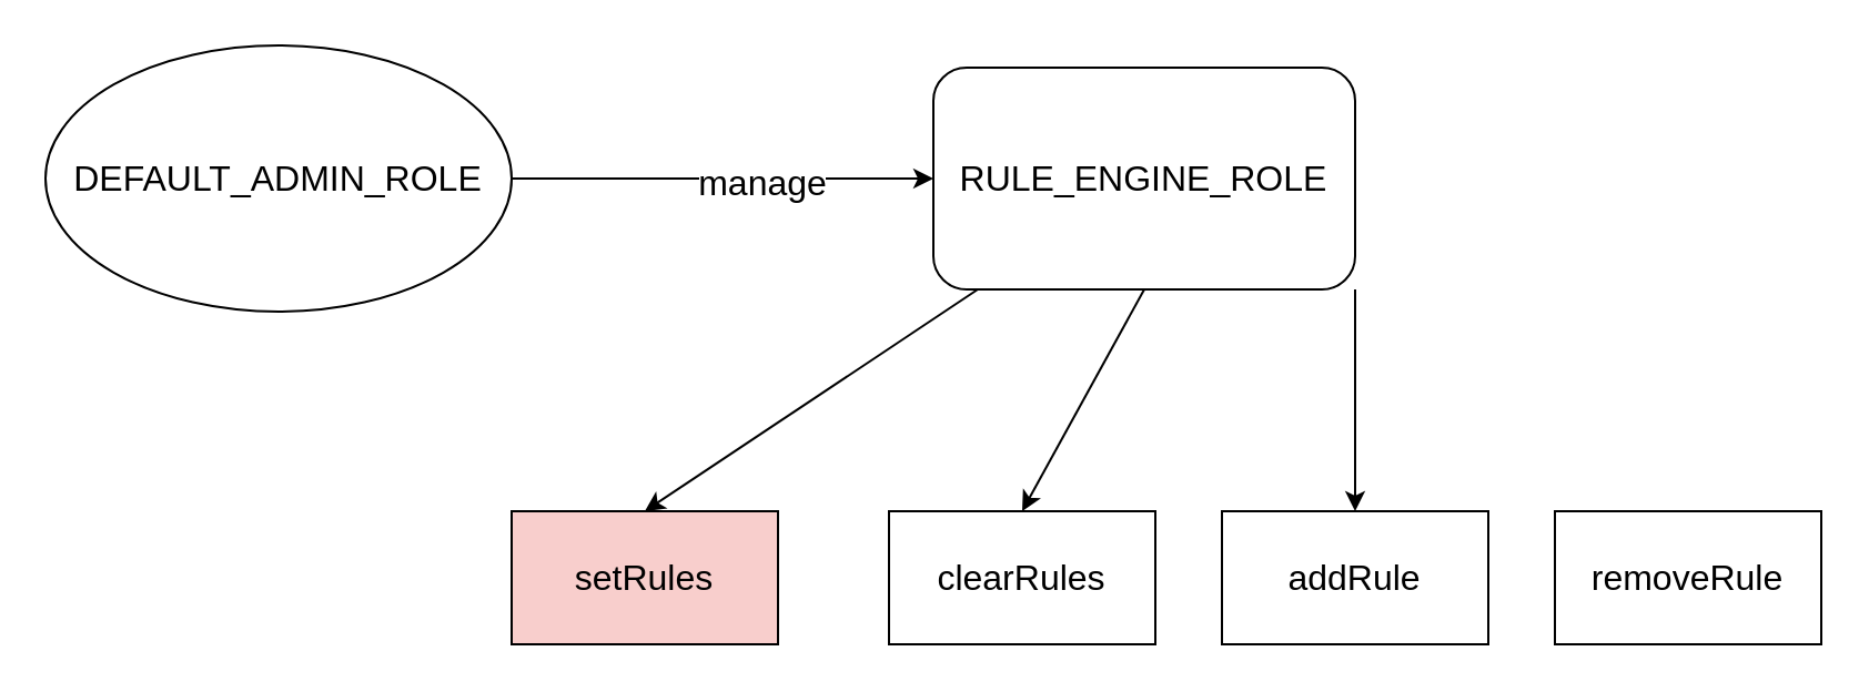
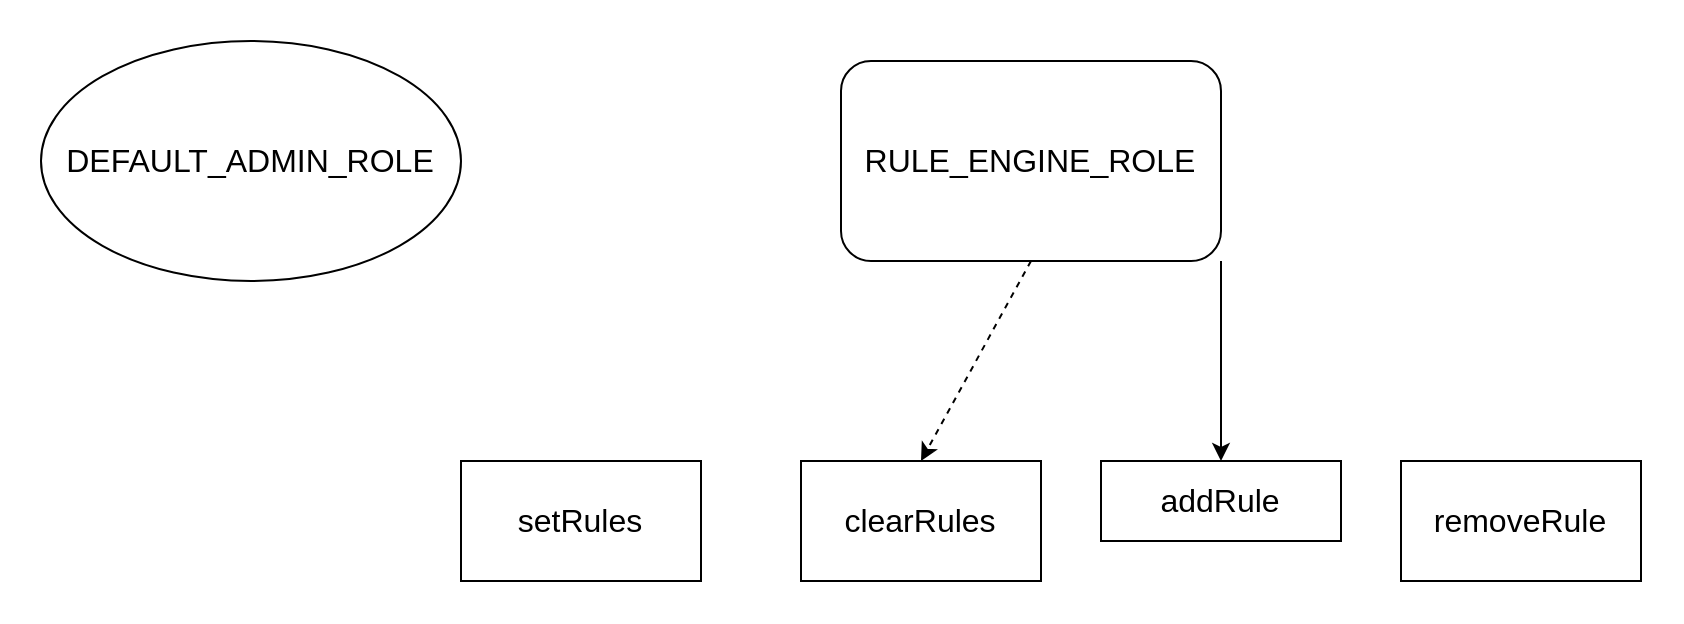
  <mxCell id="0" />
  <mxCell id="1" parent="0" />
  <mxCell id="2" value="DEFAULT_ADMIN_ROLE" style="ellipse;whiteSpace=wrap;html=1;fontSize=16;" parent="1" vertex="1"><mxGeometry x="20" y="20" width="210" height="120" as="geometry" /></mxCell>
  <mxCell id="3" value="RULE_ENGINE_ROLE" style="whiteSpace=wrap;html=1;fontSize=16;rounded=1;" parent="1" vertex="1"><mxGeometry x="420" y="30" width="190" height="100" as="geometry" /></mxCell>
- <mxCell id="4" value="setRules" style="rounded=0;whiteSpace=wrap;html=1;fontSize=16;fillColor=#f8cecc;" parent="1" vertex="1"><mxGeometry x="230" y="230" width="120" height="60" as="geometry" /></mxCell>
+ <mxCell id="4" value="setRules" style="rounded=0;whiteSpace=wrap;html=1;fontSize=16;" parent="1" vertex="1"><mxGeometry x="230" y="230" width="120" height="60" as="geometry" /></mxCell>
  <mxCell id="5" value="clearRules" style="rounded=0;whiteSpace=wrap;html=1;fontSize=16;" parent="1" vertex="1"><mxGeometry x="400" y="230" width="120" height="60" as="geometry" /></mxCell>
- <mxCell id="6" value="addRule" style="rounded=0;whiteSpace=wrap;html=1;fontSize=16;" parent="1" vertex="1"><mxGeometry x="550" y="230" width="120" height="60" as="geometry" /></mxCell>
+ <mxCell id="6" value="addRule" style="rounded=0;whiteSpace=wrap;html=1;fontSize=16;" parent="1" vertex="1"><mxGeometry x="550" y="230" width="120" height="40" as="geometry" /></mxCell>
  <mxCell id="7" value="removeRule" style="rounded=0;whiteSpace=wrap;html=1;fontSize=16;" parent="1" vertex="1"><mxGeometry x="700" y="230" width="120" height="60" as="geometry" /></mxCell>
- <mxCell id="8" value="" style="endArrow=classic;html=1;rounded=0;entryX=0.5;entryY=0;entryDx=0;entryDy=0;fontSize=16;" parent="1" source="3" target="4" edge="1"><mxGeometry width="50" height="50" relative="1" as="geometry"><mxPoint x="340" y="180" as="sourcePoint" /><mxPoint x="390" y="130" as="targetPoint" /></mxGeometry></mxCell>
- <mxCell id="9" value="" style="endArrow=classic;html=1;rounded=0;fontSize=16;exitX=0.5;exitY=1;exitDx=0;exitDy=0;entryX=0.5;entryY=0;entryDx=0;entryDy=0;" parent="1" source="3" target="5" edge="1"><mxGeometry width="50" height="50" relative="1" as="geometry"><mxPoint x="640" y="180" as="sourcePoint" /><mxPoint x="690" y="130" as="targetPoint" /></mxGeometry></mxCell>
+ <mxCell id="9" value="" style="endArrow=classic;html=1;rounded=0;fontSize=16;exitX=0.5;exitY=1;exitDx=0;exitDy=0;entryX=0.5;entryY=0;entryDx=0;entryDy=0;dashed=1;" parent="1" source="3" target="5" edge="1"><mxGeometry width="50" height="50" relative="1" as="geometry"><mxPoint x="640" y="180" as="sourcePoint" /><mxPoint x="690" y="130" as="targetPoint" /></mxGeometry></mxCell>
  <mxCell id="10" value="" style="endArrow=classic;html=1;rounded=0;fontSize=16;exitX=1;exitY=1;exitDx=0;exitDy=0;entryX=0.5;entryY=0;entryDx=0;entryDy=0;" parent="1" source="3" target="6" edge="1"><mxGeometry width="50" height="50" relative="1" as="geometry"><mxPoint x="720" y="170" as="sourcePoint" /><mxPoint x="770" y="120" as="targetPoint" /></mxGeometry></mxCell>
- <mxCell id="11" value="" style="endArrow=classic;html=1;rounded=0;fontSize=16;exitX=1;exitY=0.5;exitDx=0;exitDy=0;entryX=0;entryY=0.5;entryDx=0;entryDy=0;" parent="1" source="2" target="3" edge="1"><mxGeometry width="50" height="50" relative="1" as="geometry"><mxPoint x="280" y="130" as="sourcePoint" /><mxPoint x="330" y="80" as="targetPoint" /></mxGeometry></mxCell>
- <mxCell id="12" value="manage" style="edgeLabel;html=1;align=center;verticalAlign=middle;resizable=0;points=[];fontSize=16;" parent="11" vertex="1" connectable="0"><mxGeometry x="0.179" relative="1" as="geometry"><mxPoint y="1" as="offset" /></mxGeometry></mxCell>
